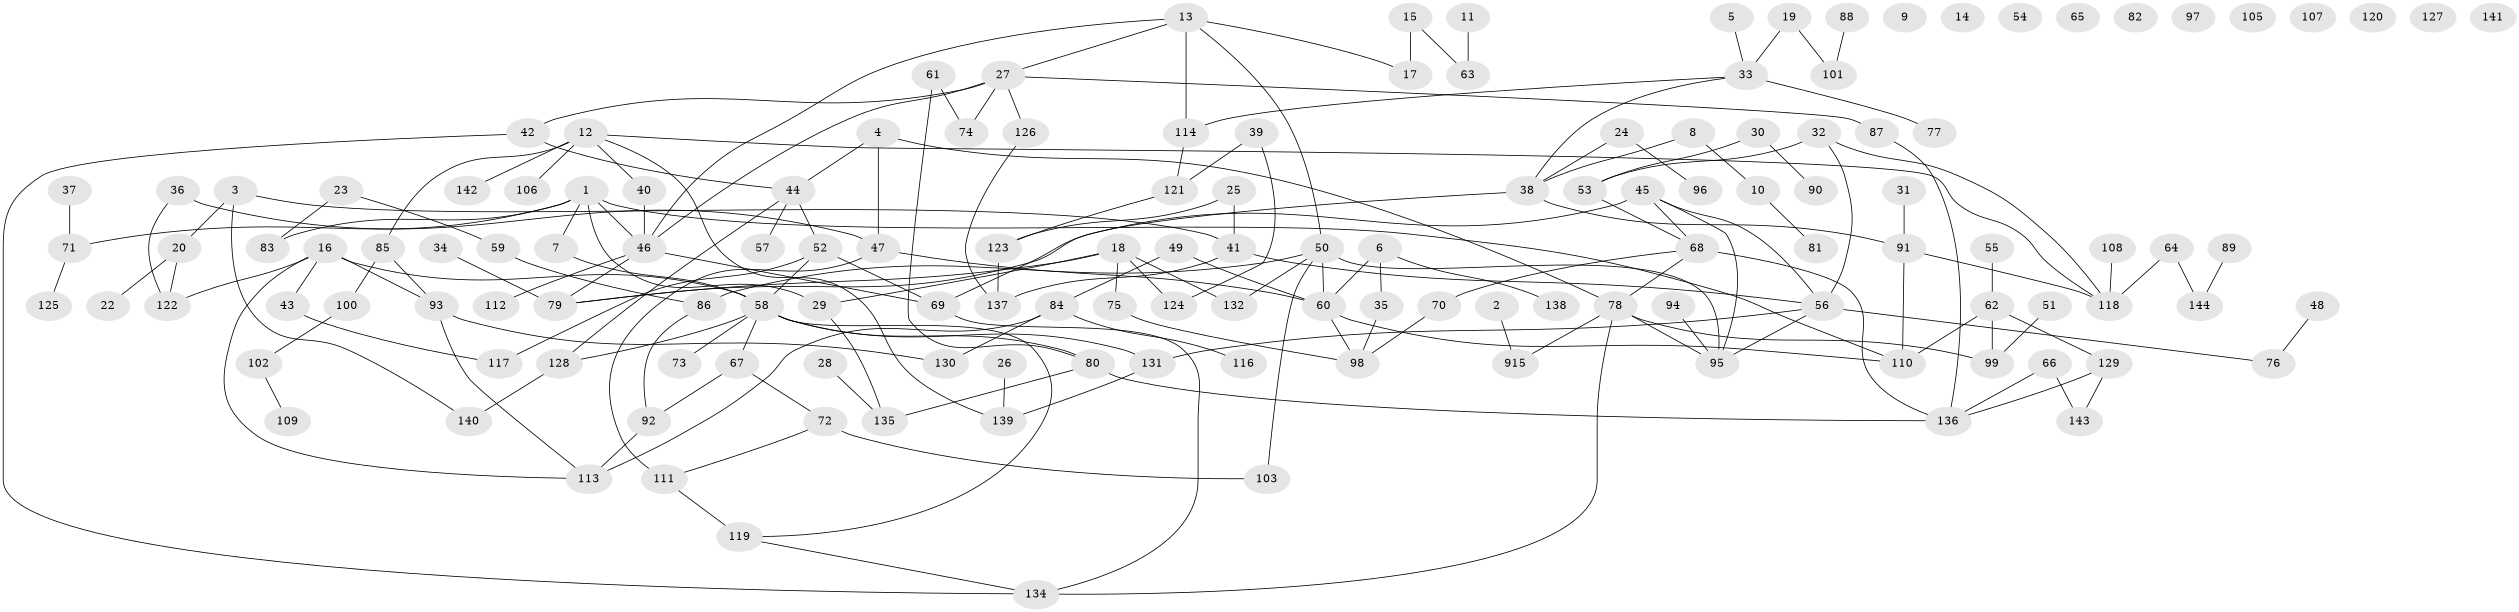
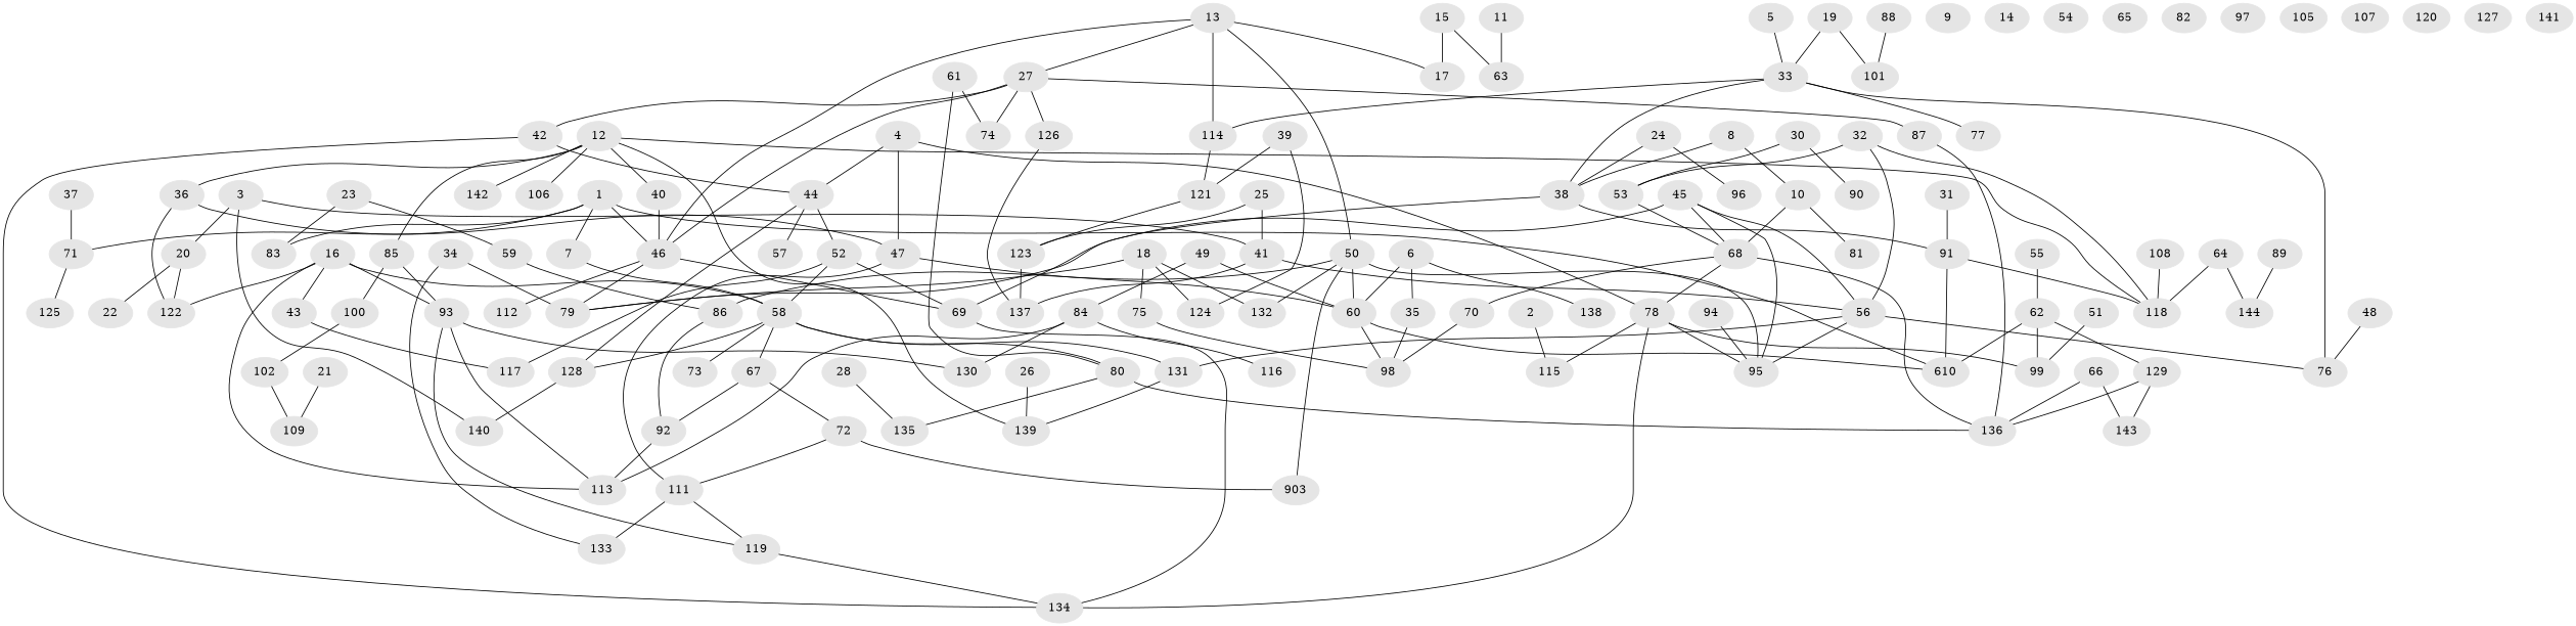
  graph {
    node [color=gray90 style=filled]
    1
    7
-   29
    46
    71
    83
-   110
+   110 [label=610]
    58
    135
    69
    79
    112
    125
    2
-   115 [label=915]
+   115
    3
    20
    41
    140
    122
    22
    56
    137
    4
    44
    47
    78
    52
    57
    128
    60
    111
    99
    134
    95
    5
    33
    38
    114
    76
    77
    6
    35
    138
    98
    131
    67
    73
    80
    8
    10
    68
    81
    91
    9
    136
    70
    11
    63
    12
    36
    40
    85
    106
    118
    139
    142
    93
    100
    13
    17
    27
    50
    42
    74
    87
    126
    132
    86
-   103
+   103 [label=903]
    121
    14
    15
    16
    43
    113
    117
    130
    119
    18
    75
    124
    19
    101
+   21
    109
    23
    59
    24
    96
    25
    123
    26
    28
    30
    53
    90
    31
    32
    34
+   133
    37
    39
    45
    48
    49
    84
    116
    92
    51
    54
    55
    62
    129
    72
    61
    143
    64
    144
    65
    66
    82
    102
    88
    89
    94
    97
    105
    107
    108
    120
    127
    141
    1 -- 7
-   1 -- 29
    1 -- 46
    1 -- 71
    1 -- 83
    1 -- 110
    7 -- 58
-   29 -- 135
    46 -- 69
    46 -- 79
    46 -- 112
    71 -- 125
    58 -- 128
    58 -- 131
    58 -- 67
    58 -- 73
    58 -- 80
    69 -- 134
    2 -- 115
    3 -- 20
    3 -- 41
    3 -- 140
    20 -- 122
    20 -- 22
    41 -- 56
    41 -- 137
    56 -- 95
    56 -- 76
    56 -- 131
    4 -- 44
    4 -- 47
    4 -- 78
    44 -- 52
    44 -- 57
    44 -- 128
    47 -- 60
    47 -- 111
    78 -- 115
    78 -- 99
    78 -- 134
    78 -- 95
    52 -- 58
    52 -- 69
    52 -- 117
    128 -- 140
    60 -- 110
    60 -- 98
    111 -- 119
+   111 -- 133
    5 -- 33
    33 -- 38
    33 -- 114
+   33 -- 76
    33 -- 77
    38 -- 69
    38 -- 91
    114 -- 121
    6 -- 60
    6 -- 35
    6 -- 138
    35 -- 98
    131 -- 139
    67 -- 92
    67 -- 72
    80 -- 135
    80 -- 136
    8 -- 38
    8 -- 10
+   10 -- 68
    10 -- 81
    68 -- 78
    68 -- 136
    68 -- 70
    91 -- 110
    91 -- 118
    70 -- 98
    11 -- 63
+   12 -- 36
    12 -- 40
    12 -- 85
    12 -- 106
    12 -- 118
    12 -- 139
    12 -- 142
    36 -- 122
    36 -- 47
    40 -- 46
    85 -- 93
    85 -- 100
    93 -- 113
    93 -- 130
-   58 -- 119
+   93 -- 119
    100 -- 102
    13 -- 46
    13 -- 114
    13 -- 17
    13 -- 27
    13 -- 50
    27 -- 46
    27 -- 42
    27 -- 74
    27 -- 87
    27 -- 126
    50 -- 60
    50 -- 95
    50 -- 132
    50 -- 86
    50 -- 103
    42 -- 44
    42 -- 134
    87 -- 136
    126 -- 137
    86 -- 92
    121 -- 123
    15 -- 63
    15 -- 17
    16 -- 58
    16 -- 122
    16 -- 93
    16 -- 43
    16 -- 113
    43 -- 117
    119 -- 134
-   18 -- 29
    18 -- 79
    18 -- 132
    18 -- 75
    18 -- 124
    75 -- 98
    19 -- 33
    19 -- 101
+   21 -- 109
    23 -- 83
    23 -- 59
    59 -- 86
    24 -- 38
    24 -- 96
    25 -- 41
    25 -- 123
    123 -- 137
    26 -- 139
    28 -- 135
    30 -- 53
    30 -- 90
    53 -- 68
    31 -- 91
    32 -- 56
    32 -- 118
    32 -- 53
    34 -- 79
+   34 -- 133
    37 -- 71
    39 -- 121
    39 -- 124
    45 -- 79
    45 -- 56
    45 -- 95
    45 -- 68
    48 -- 76
    49 -- 60
    49 -- 84
    84 -- 113
    84 -- 130
    84 -- 116
    92 -- 113
    51 -- 99
    55 -- 62
    62 -- 110
    62 -- 99
    62 -- 129
    129 -- 136
    129 -- 143
    72 -- 111
    72 -- 103
    61 -- 80
    61 -- 74
    64 -- 118
    64 -- 144
    66 -- 136
    66 -- 143
    102 -- 109
    88 -- 101
    89 -- 144
    94 -- 95
    108 -- 118
  }
